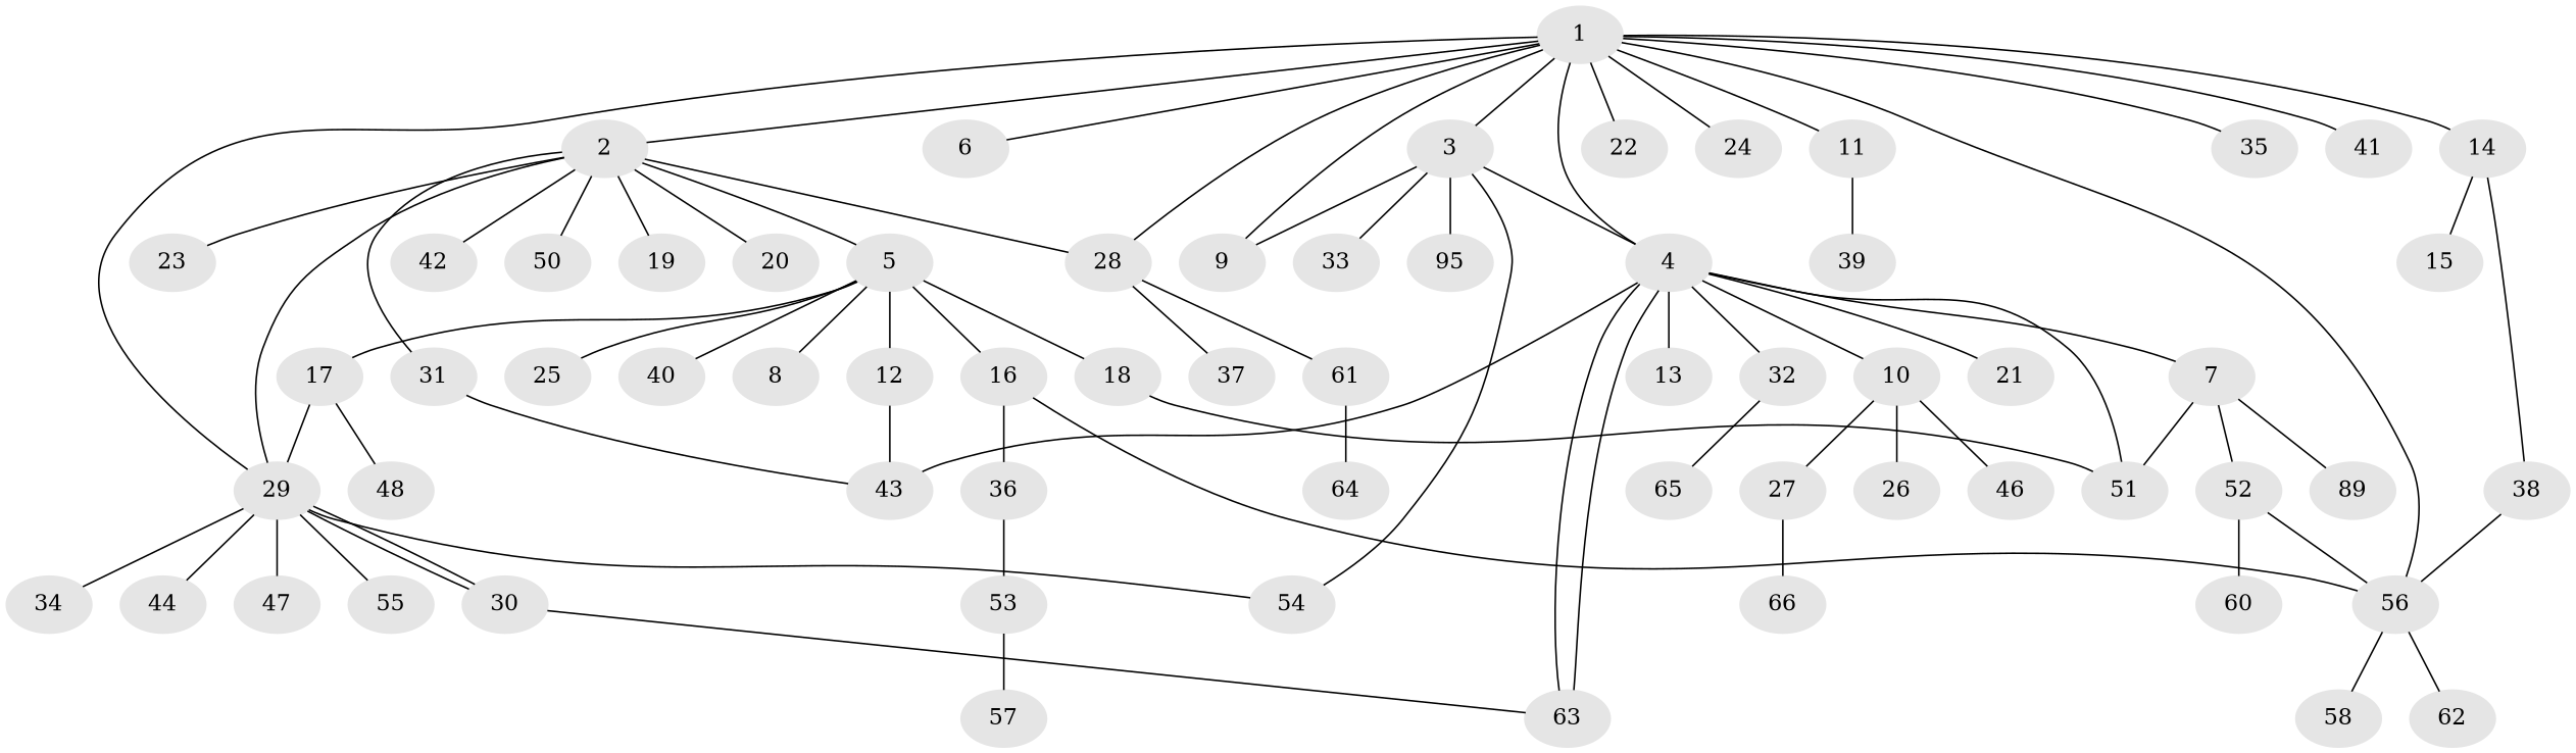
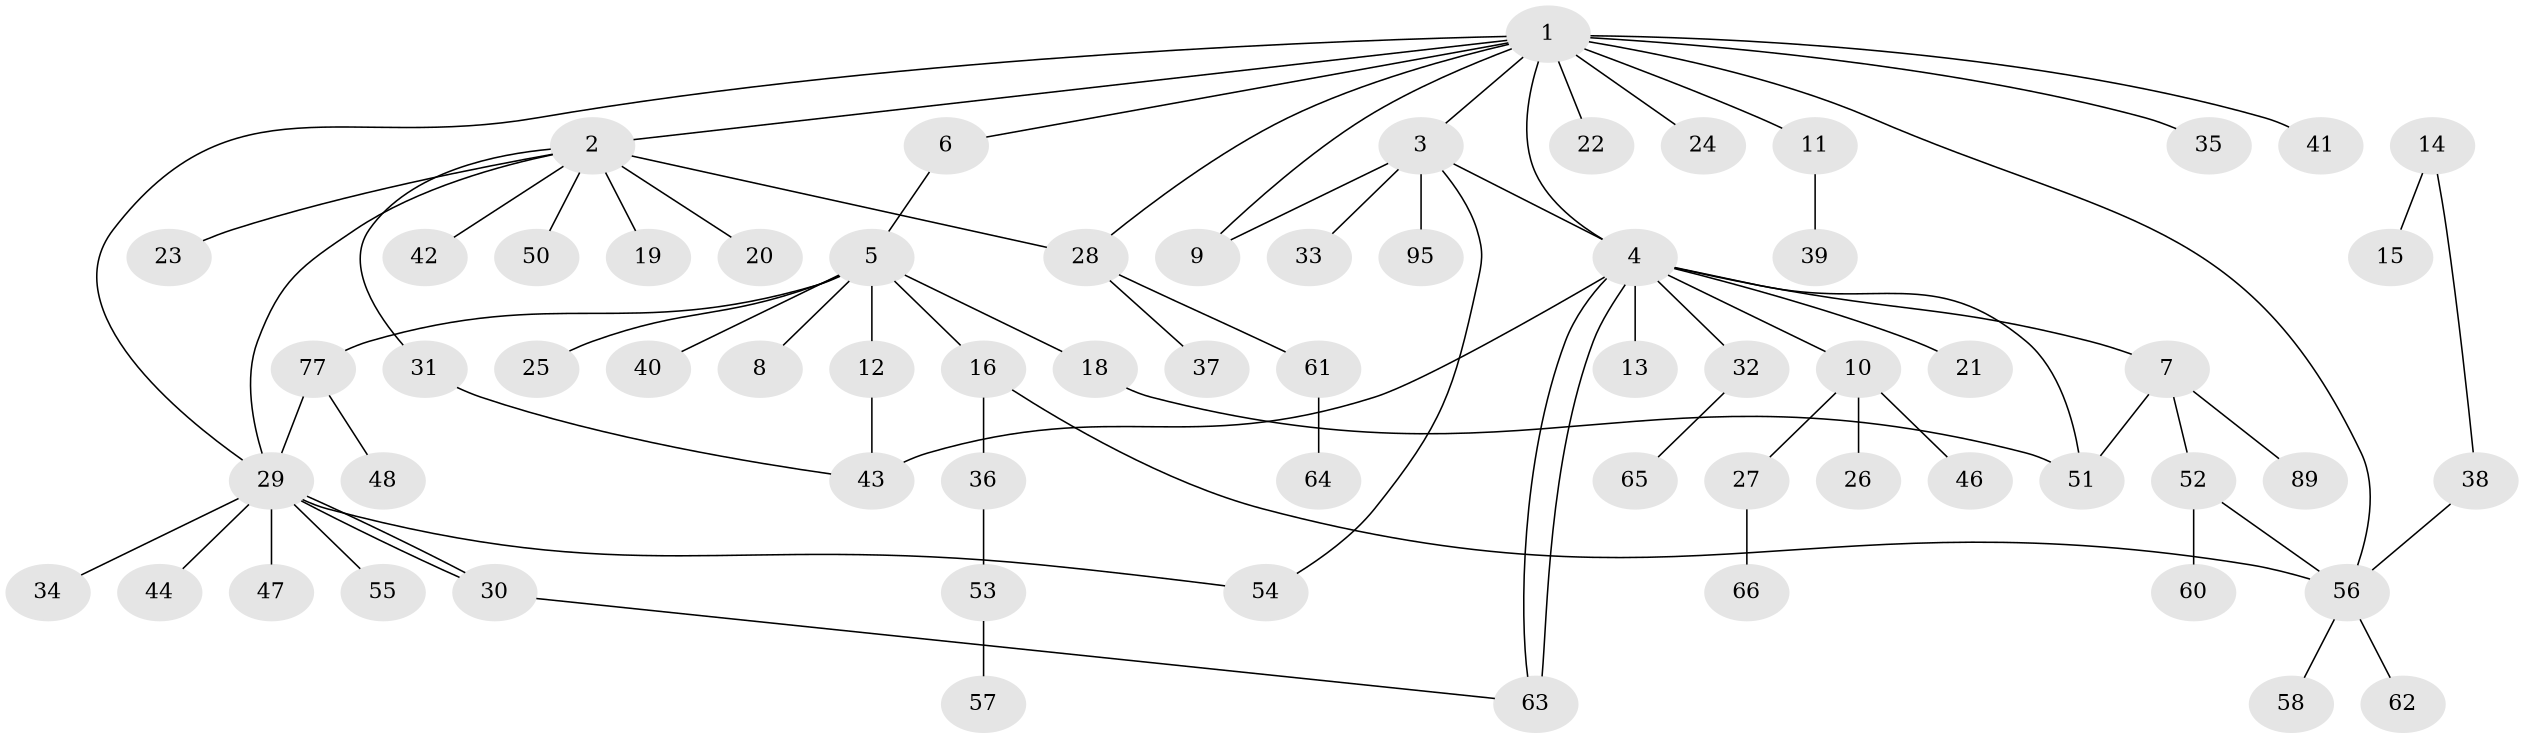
  graph {
    node [color=gray90 style=filled]
    1
    2
    3
    4
    6
    9
    11
    14
    22
    24
    28
    29
    35
    41
    56
    5
    19
    20
    23
    31
    42
    50
    33
    n24 [label=95]
    54
    7
    10
    13
    21
    32
    43
    51
    63
    39
    15
    38
    37
    61
    30
    34
    44
    47
    55
    58
    62
    8
    12
    16
-   17
+   17 [label=77]
    18
    25
    40
    52
    n54 [label=89]
    26
    27
    46
    65
    36
    48
    60
    66
    53
    64
    57
    1 -- 2
    1 -- 3
    1 -- 4
    1 -- 6
    1 -- 9
    1 -- 11
-   1 -- 14
    1 -- 22
    1 -- 24
    1 -- 28
    1 -- 29
    1 -- 35
    1 -- 41
    1 -- 56
    2 -- 28
    2 -- 29
-   2 -- 5
+   6 -- 5
    2 -- 19
    2 -- 20
    2 -- 23
    2 -- 31
    2 -- 42
    2 -- 50
    3 -- 4
    3 -- 9
    3 -- 33
    3 -- n24
    3 -- 54
    4 -- 7
    4 -- 10
    4 -- 13
    4 -- 21
    4 -- 32
    4 -- 43
    4 -- 51
    4 -- 63
    4 -- 63
    11 -- 39
    14 -- 15
    14 -- 38
    28 -- 37
    28 -- 61
    29 -- 54
    29 -- 30
    29 -- 30
    29 -- 34
    29 -- 44
    29 -- 47
    29 -- 55
    56 -- 58
    56 -- 62
    5 -- 8
    5 -- 12
    5 -- 16
    5 -- 17
    5 -- 18
    5 -- 25
    5 -- 40
    31 -- 43
    7 -- 51
    7 -- 52
    7 -- n54
    10 -- 26
    10 -- 27
    10 -- 46
    32 -- 65
    38 -- 56
    61 -- 64
    30 -- 63
    12 -- 43
    16 -- 56
    16 -- 36
    17 -- 29
    17 -- 48
    18 -- 51
    52 -- 56
    52 -- 60
    27 -- 66
    36 -- 53
    53 -- 57
  }
